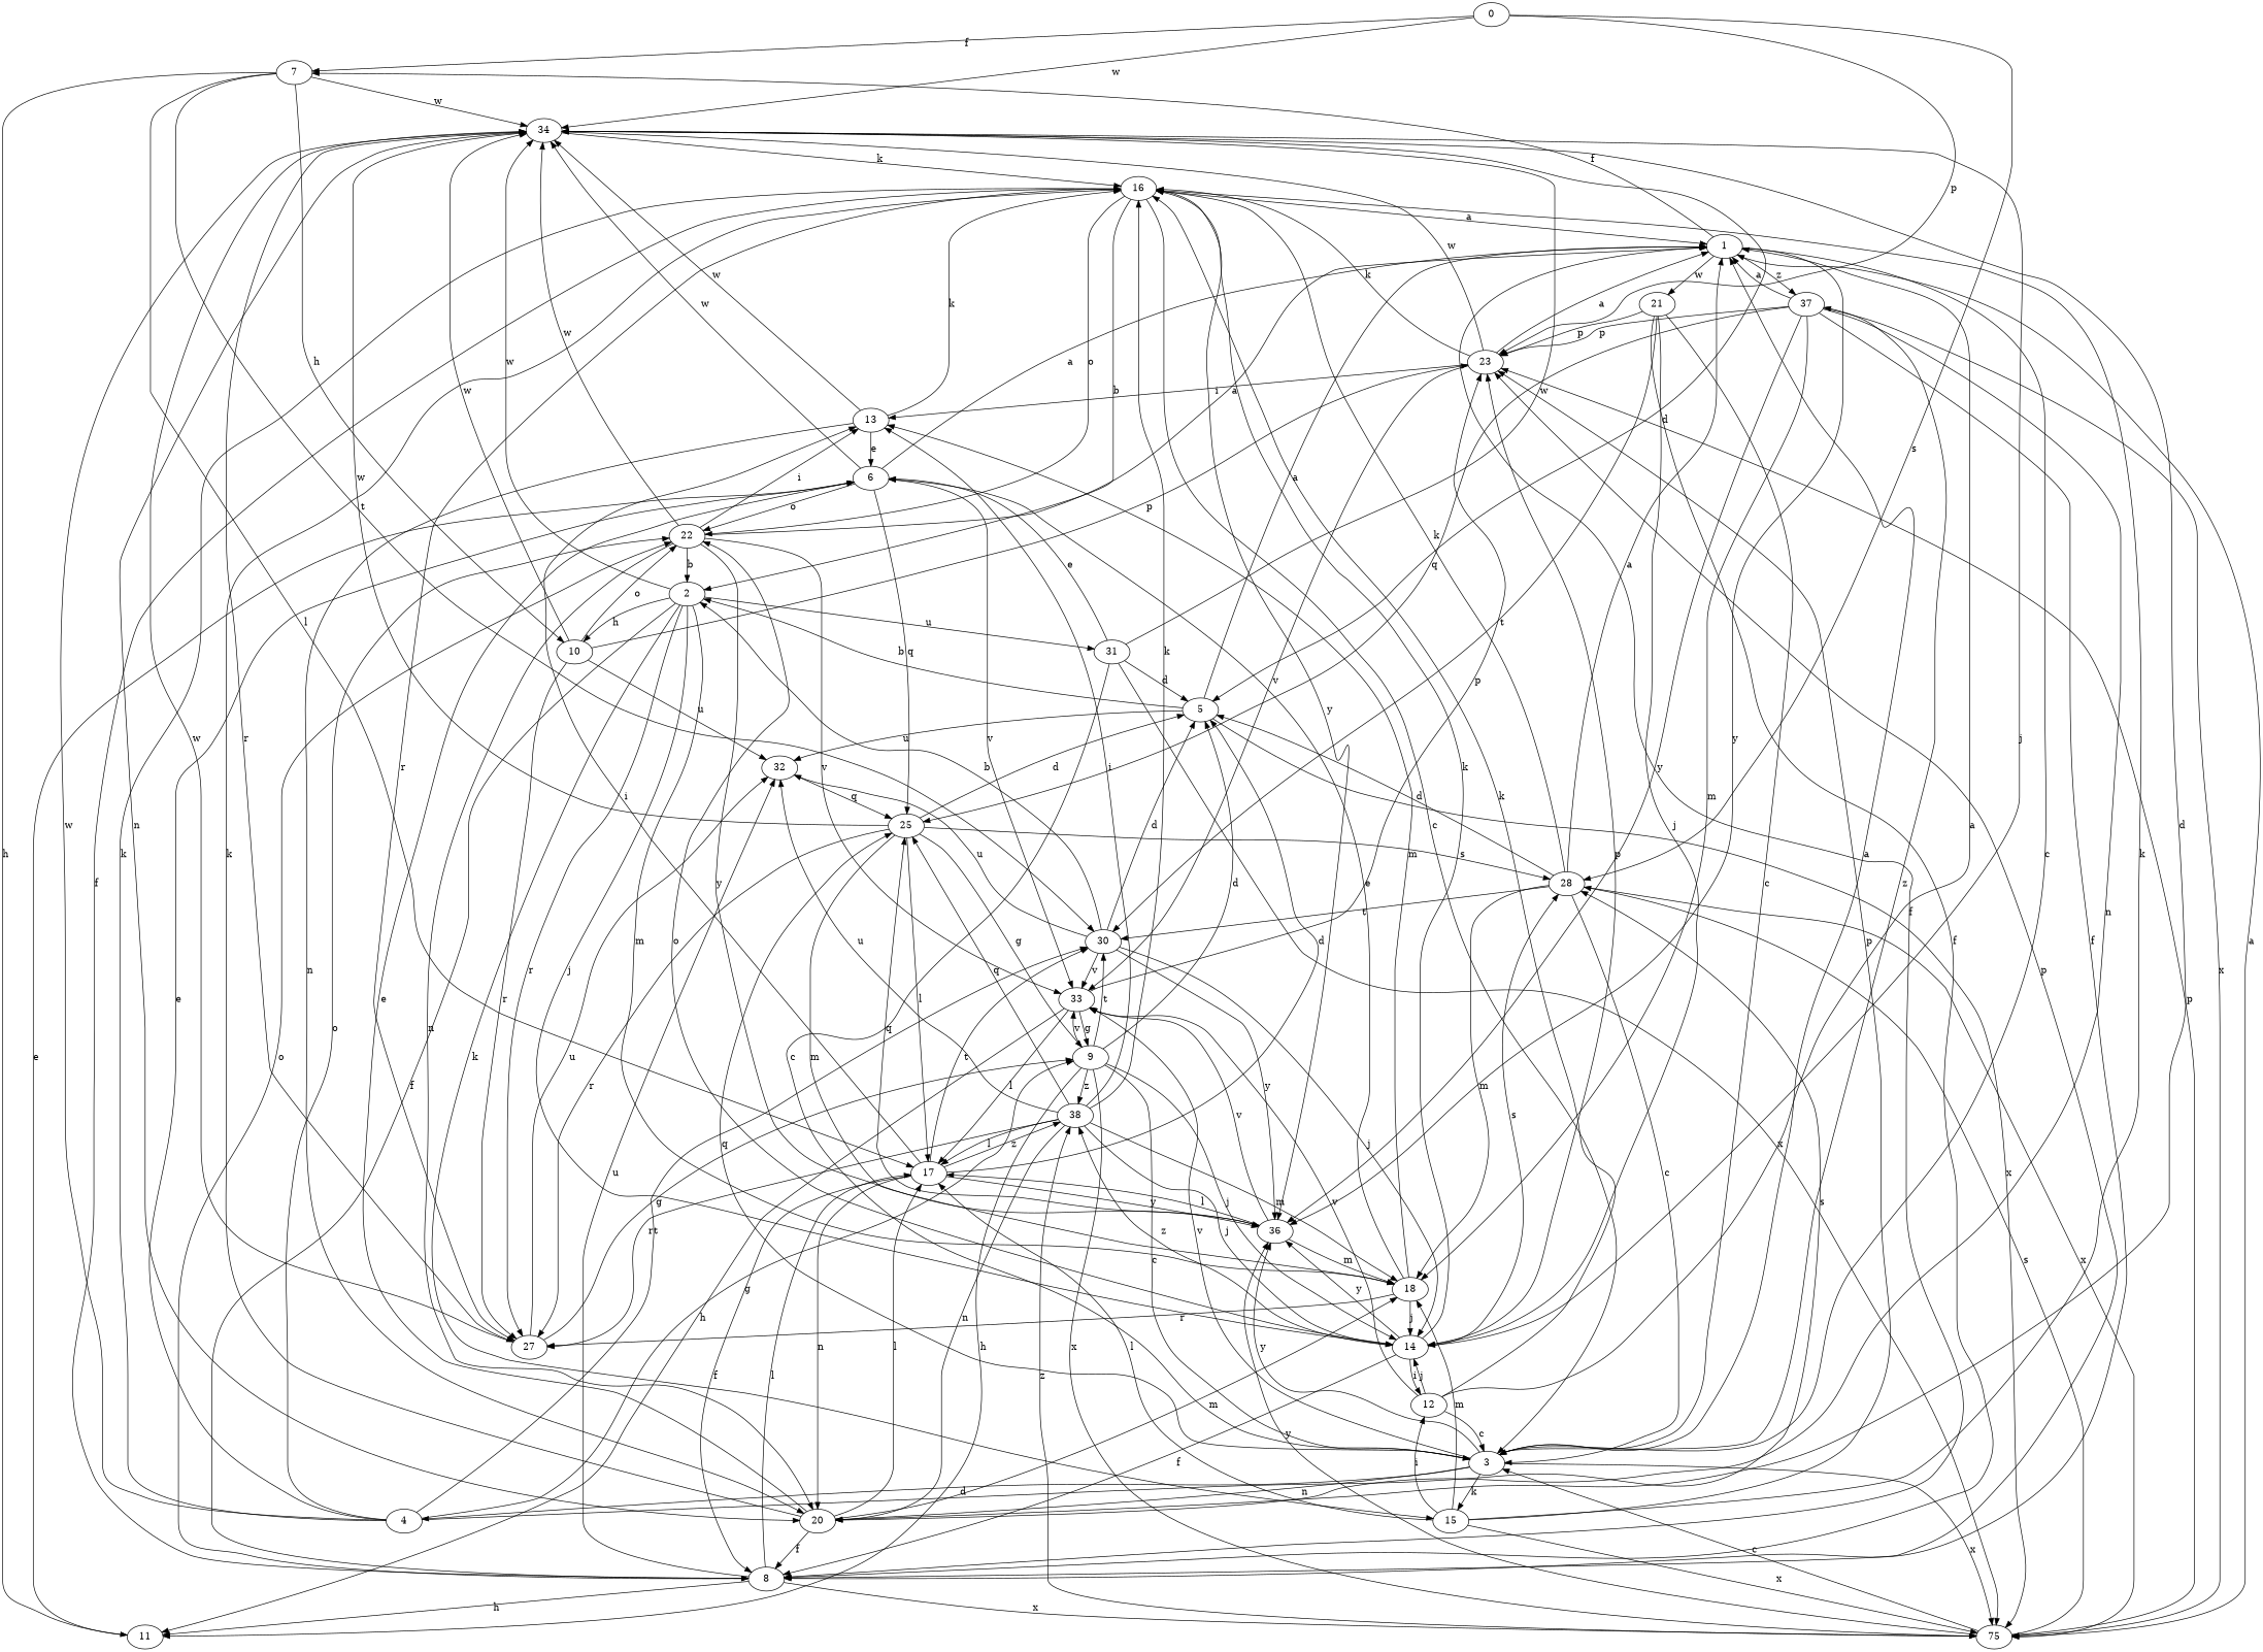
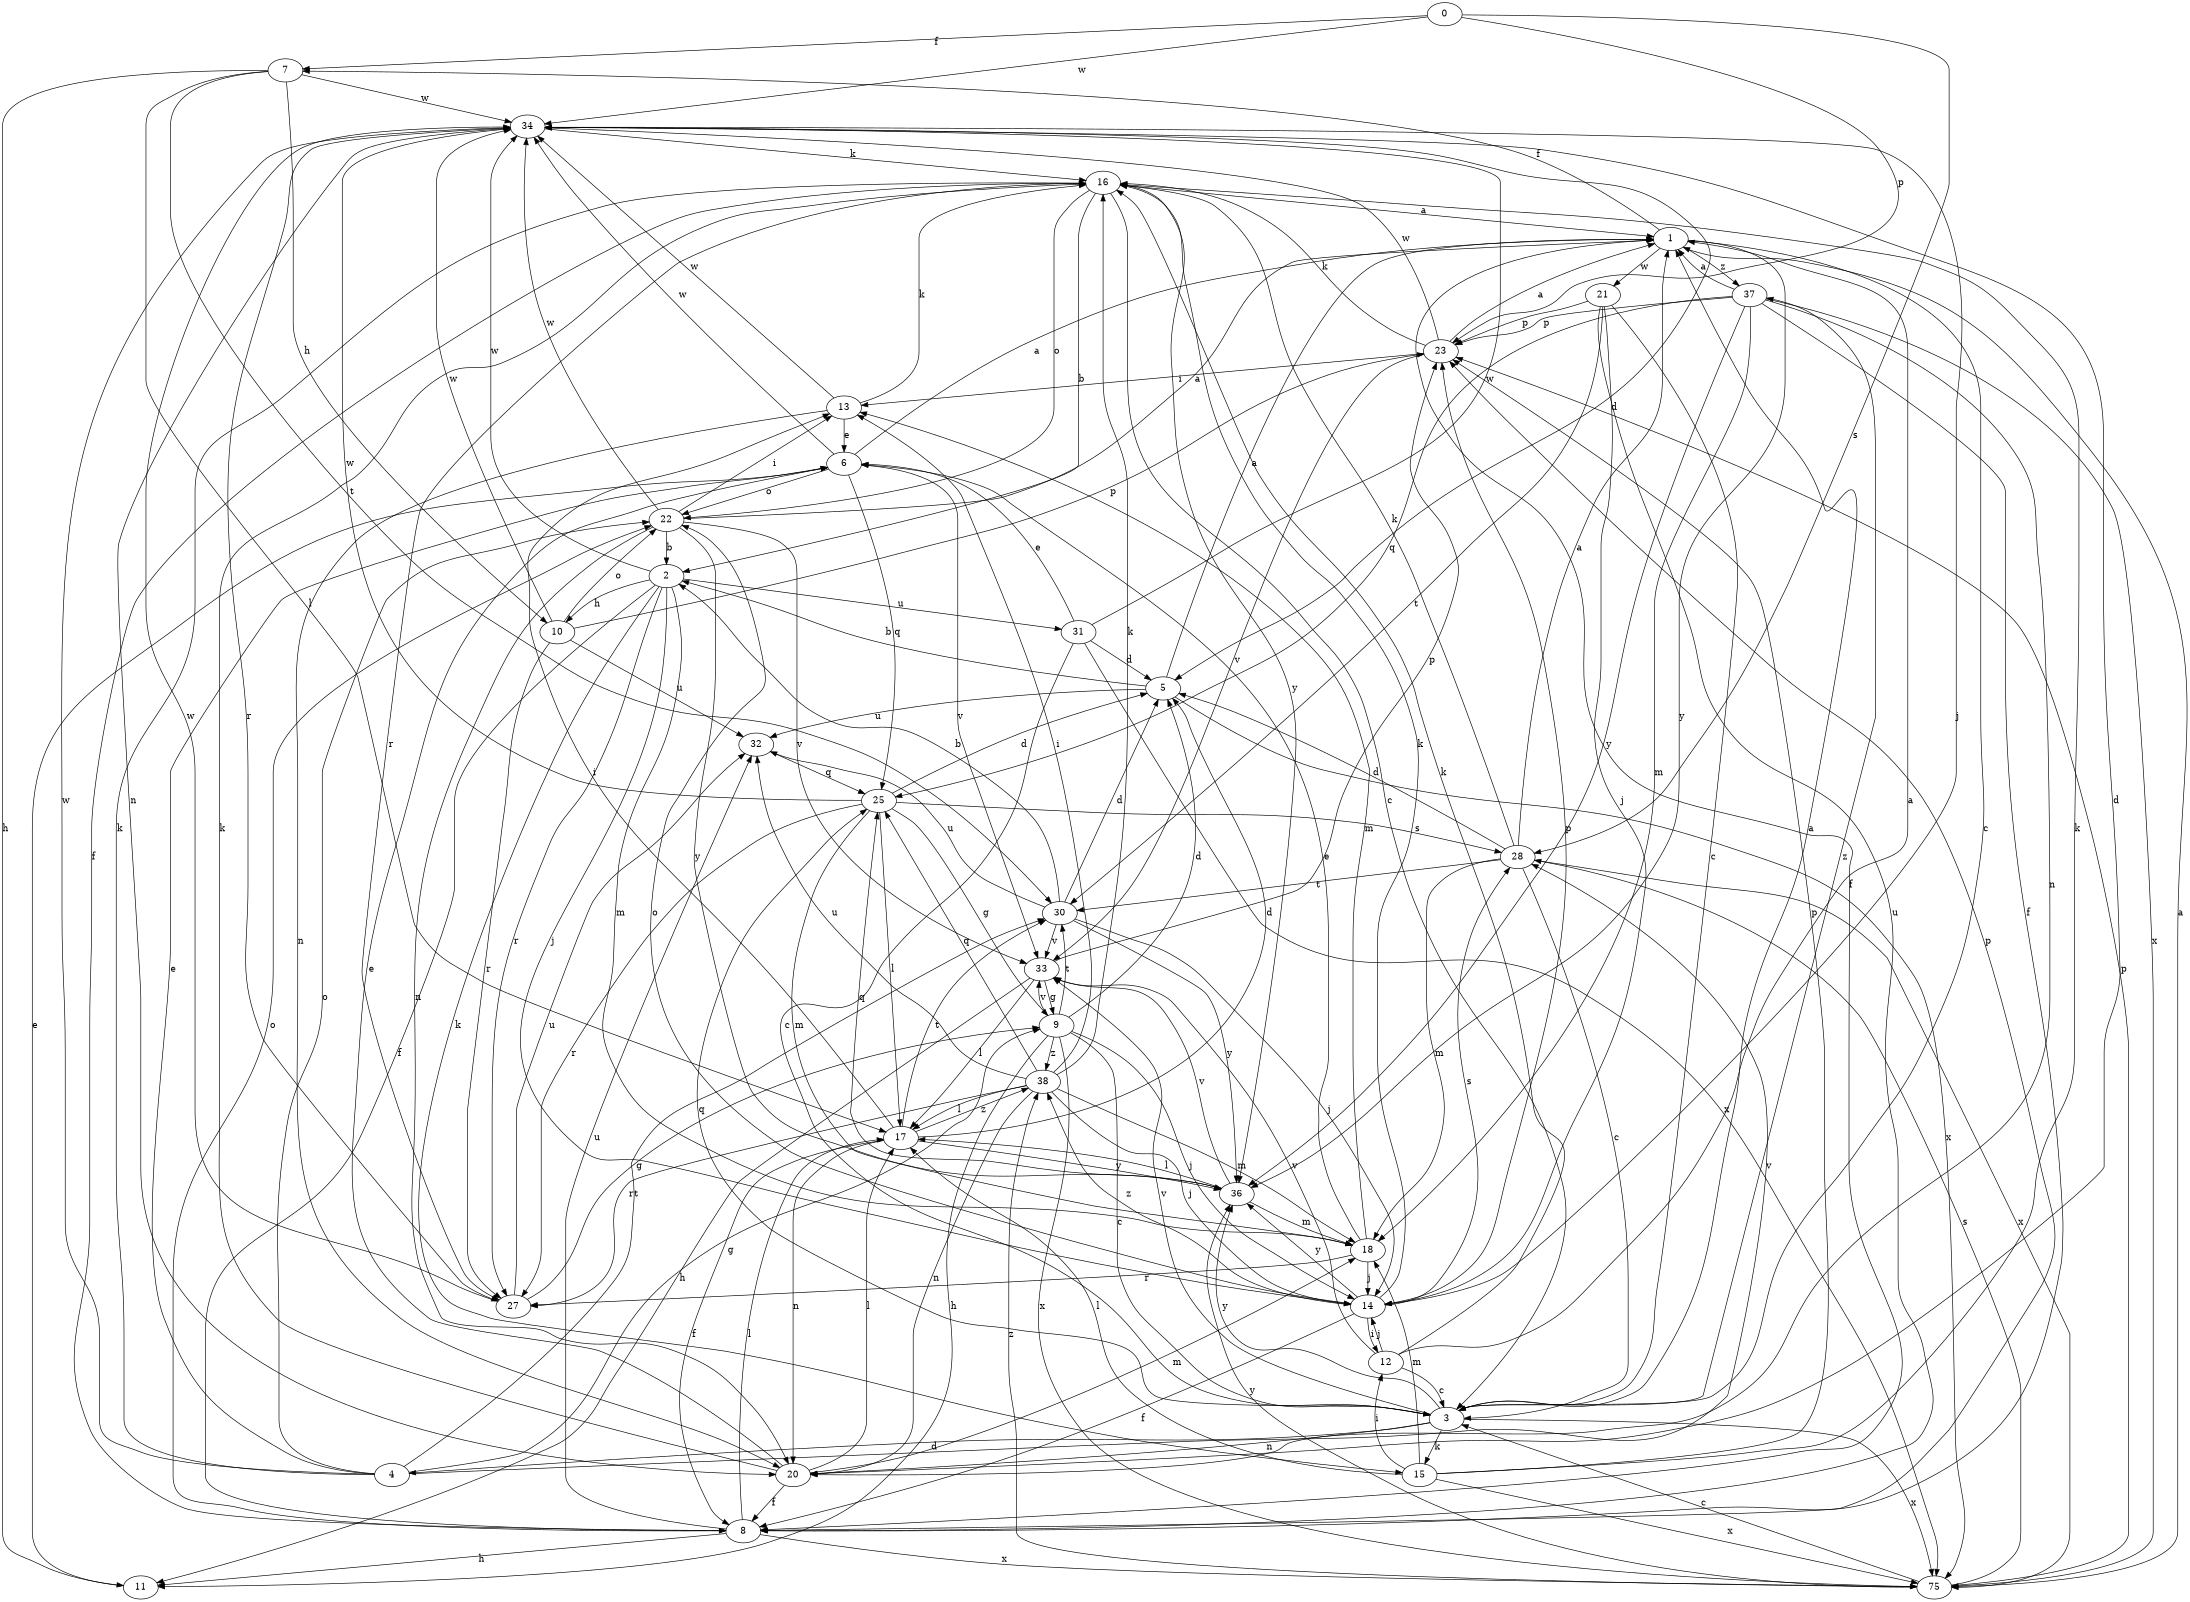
  strict digraph {
    0
    7
    23
    28
    34
    10
    30
    11
    17
    1
    33
    16
    13
    3
    18
    n16 [label=75]
    5
    14
    27
    20
    8
    21
    36
    37
    15
    4
    25
    22
    32
    2
    31
    38
    12
    6
    9
    0 -> 7 [label=f]
    0 -> 23 [label=p]
    0 -> 28 [label=s]
    0 -> 34 [label=w]
    7 -> 34 [label=w]
    7 -> 10 [label=h]
    7 -> 30 [label=t]
    7 -> 11 [label=h]
    7 -> 17 [label=l]
    23 -> 34 [label=w]
    23 -> 1 [label=a]
    23 -> 33 [label=v]
    23 -> 16 [label=k]
    23 -> 13 [label=i]
    28 -> 30 [label=t]
    28 -> 1 [label=a]
    28 -> 16 [label=k]
    28 -> 3 [label=c]
    28 -> 18 [label=m]
    28 -> n16 [label=x]
    28 -> 5 [label=d]
    34 -> 16 [label=k]
    34 -> 5 [label=d]
    34 -> 14 [label=j]
    34 -> 27 [label=r]
    34 -> 20 [label=n]
    10 -> 23 [label=p]
    10 -> 34 [label=w]
    10 -> 27 [label=r]
    10 -> 22 [label=o]
    10 -> 32 [label=u]
    30 -> 33 [label=v]
    30 -> 5 [label=d]
    30 -> 14 [label=j]
    30 -> 36 [label=y]
    30 -> 32 [label=u]
    30 -> 2 [label=b]
    11 -> 6 [label=e]
    17 -> 30 [label=t]
    17 -> 13 [label=i]
    17 -> 5 [label=d]
    17 -> 20 [label=n]
    17 -> 8 [label=f]
    17 -> 36 [label=y]
    17 -> 38 [label=z]
    1 -> 7 [label=f]
    1 -> 3 [label=c]
    1 -> 8 [label=f]
    1 -> 21 [label=w]
    1 -> 36 [label=y]
    1 -> 37 [label=z]
    33 -> 23 [label=p]
    33 -> 11 [label=h]
    33 -> 17 [label=l]
    33 -> 9 [label=g]
    16 -> 1 [label=a]
    16 -> 3 [label=c]
    16 -> 27 [label=r]
    16 -> 8 [label=f]
    16 -> 36 [label=y]
    16 -> 22 [label=o]
    16 -> 2 [label=b]
    13 -> 34 [label=w]
    13 -> 16 [label=k]
    13 -> 20 [label=n]
    13 -> 6 [label=e]
    3 -> 1 [label=a]
    3 -> 33 [label=v]
    3 -> n16 [label=x]
    3 -> 20 [label=n]
    3 -> 36 [label=y]
    3 -> 37 [label=z]
    3 -> 15 [label=k]
    3 -> 4 [label=d]
    3 -> 25 [label=q]
    18 -> 13 [label=m]
    18 -> 14 [label=j]
    18 -> 27 [label=r]
    18 -> 6 [label=e]
    n16 -> 23 [label=p]
    n16 -> 28 [label=s]
    n16 -> 1 [label=a]
    n16 -> 3 [label=c]
    n16 -> 36 [label=y]
    n16 -> 38 [label=z]
    5 -> 1 [label=a]
    5 -> n16 [label=x]
    5 -> 32 [label=u]
    5 -> 2 [label=b]
    14 -> 23 [label=p]
    14 -> 28 [label=s]
    14 -> 16 [label=k]
    14 -> 8 [label=f]
    14 -> 36 [label=y]
    14 -> 22 [label=o]
    14 -> 38 [label=z]
    14 -> 12 [label=i]
    27 -> 34 [label=w]
    27 -> 32 [label=u]
    27 -> 9 [label=g]
    20 -> 34 [label=d]
    20 -> 17 [label=l]
    20 -> 16 [label=k]
    20 -> 18 [label=m]
    20 -> 8 [label=f]
    20 -> 6 [label=e]
    8 -> 23 [label=p]
    8 -> 11 [label=h]
    8 -> 17 [label=l]
    8 -> n16 [label=x]
    8 -> 22 [label=o]
    8 -> 32 [label=u]
    21 -> 23 [label=p]
    21 -> 30 [label=t]
    21 -> 3 [label=c]
    21 -> 14 [label=j]
-   21 -> 8 [label=f]
+   21 -> 8 [label=u]
    36 -> 17 [label=l]
    36 -> 33 [label=v]
    36 -> 18 [label=m]
    36 -> 25 [label=q]
    37 -> 23 [label=p]
    37 -> 1 [label=a]
    37 -> 18 [label=m]
    37 -> n16 [label=x]
    37 -> 20 [label=n]
    37 -> 8 [label=f]
    37 -> 36 [label=y]
    37 -> 25 [label=q]
    15 -> 23 [label=p]
    15 -> 17 [label=l]
    15 -> 16 [label=k]
    15 -> 18 [label=m]
    15 -> n16 [label=x]
    15 -> 12 [label=i]
-   4 -> 28 [label=s]
+   4 -> 28 [label=v]
    4 -> 34 [label=w]
    4 -> 30 [label=t]
    4 -> 16 [label=k]
    4 -> 22 [label=o]
    4 -> 6 [label=e]
    4 -> 9 [label=g]
    25 -> 28 [label=s]
    25 -> 34 [label=w]
    25 -> 17 [label=l]
    25 -> 18 [label=m]
    25 -> 5 [label=d]
    25 -> 27 [label=r]
    25 -> 9 [label=g]
    22 -> 34 [label=w]
    22 -> 1 [label=a]
    22 -> 33 [label=v]
    22 -> 13 [label=i]
    22 -> 20 [label=n]
    22 -> 36 [label=y]
    22 -> 2 [label=b]
    32 -> 25 [label=q]
    2 -> 34 [label=w]
    2 -> 10 [label=h]
    2 -> 18 [label=m]
    2 -> 14 [label=j]
    2 -> 27 [label=r]
    2 -> 8 [label=f]
    2 -> 15 [label=k]
    2 -> 31 [label=u]
    31 -> 34 [label=w]
    31 -> 3 [label=c]
    31 -> n16 [label=x]
    31 -> 5 [label=d]
    31 -> 6 [label=e]
    38 -> 17 [label=l]
    38 -> 16 [label=k]
    38 -> 13 [label=i]
    38 -> 18 [label=m]
    38 -> 14 [label=j]
    38 -> 27 [label=r]
    38 -> 20 [label=n]
    38 -> 25 [label=q]
    38 -> 32 [label=u]
    12 -> 1 [label=a]
    12 -> 33 [label=v]
    12 -> 16 [label=k]
    12 -> 3 [label=c]
    12 -> 14 [label=j]
    6 -> 34 [label=w]
    6 -> 1 [label=a]
    6 -> 33 [label=v]
    6 -> 25 [label=q]
    6 -> 22 [label=o]
    9 -> 30 [label=t]
    9 -> 11 [label=h]
    9 -> 33 [label=v]
    9 -> 3 [label=c]
    9 -> n16 [label=x]
    9 -> 5 [label=d]
    9 -> 14 [label=j]
    9 -> 38 [label=z]
  }
